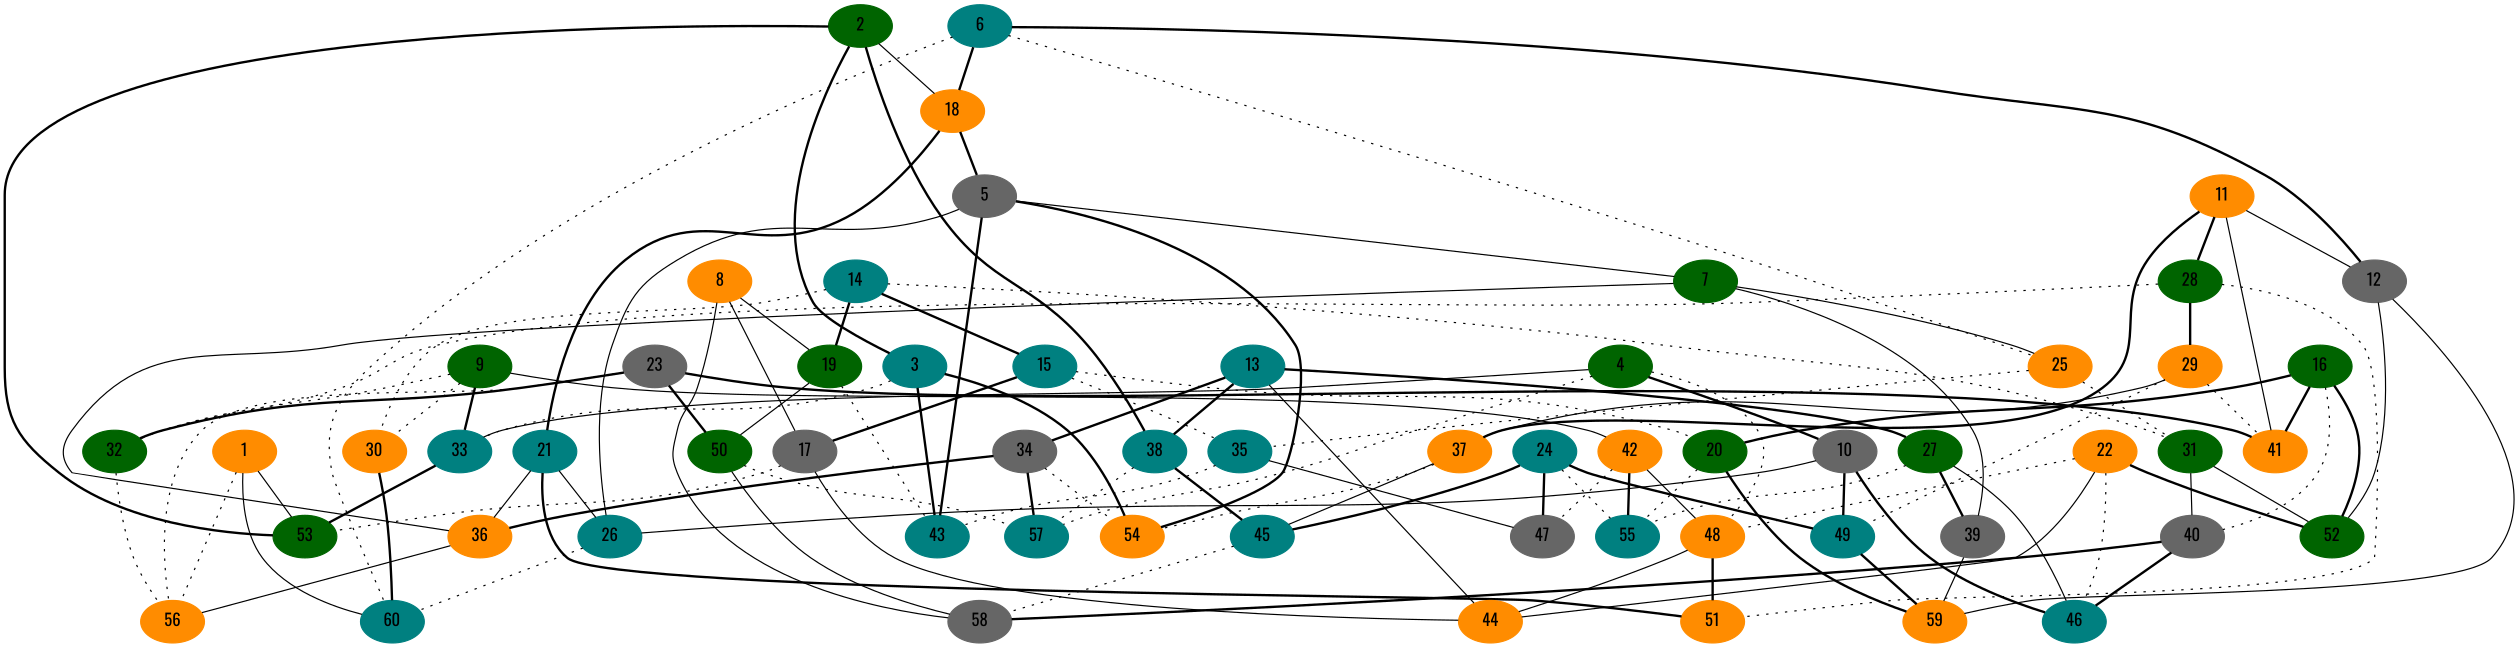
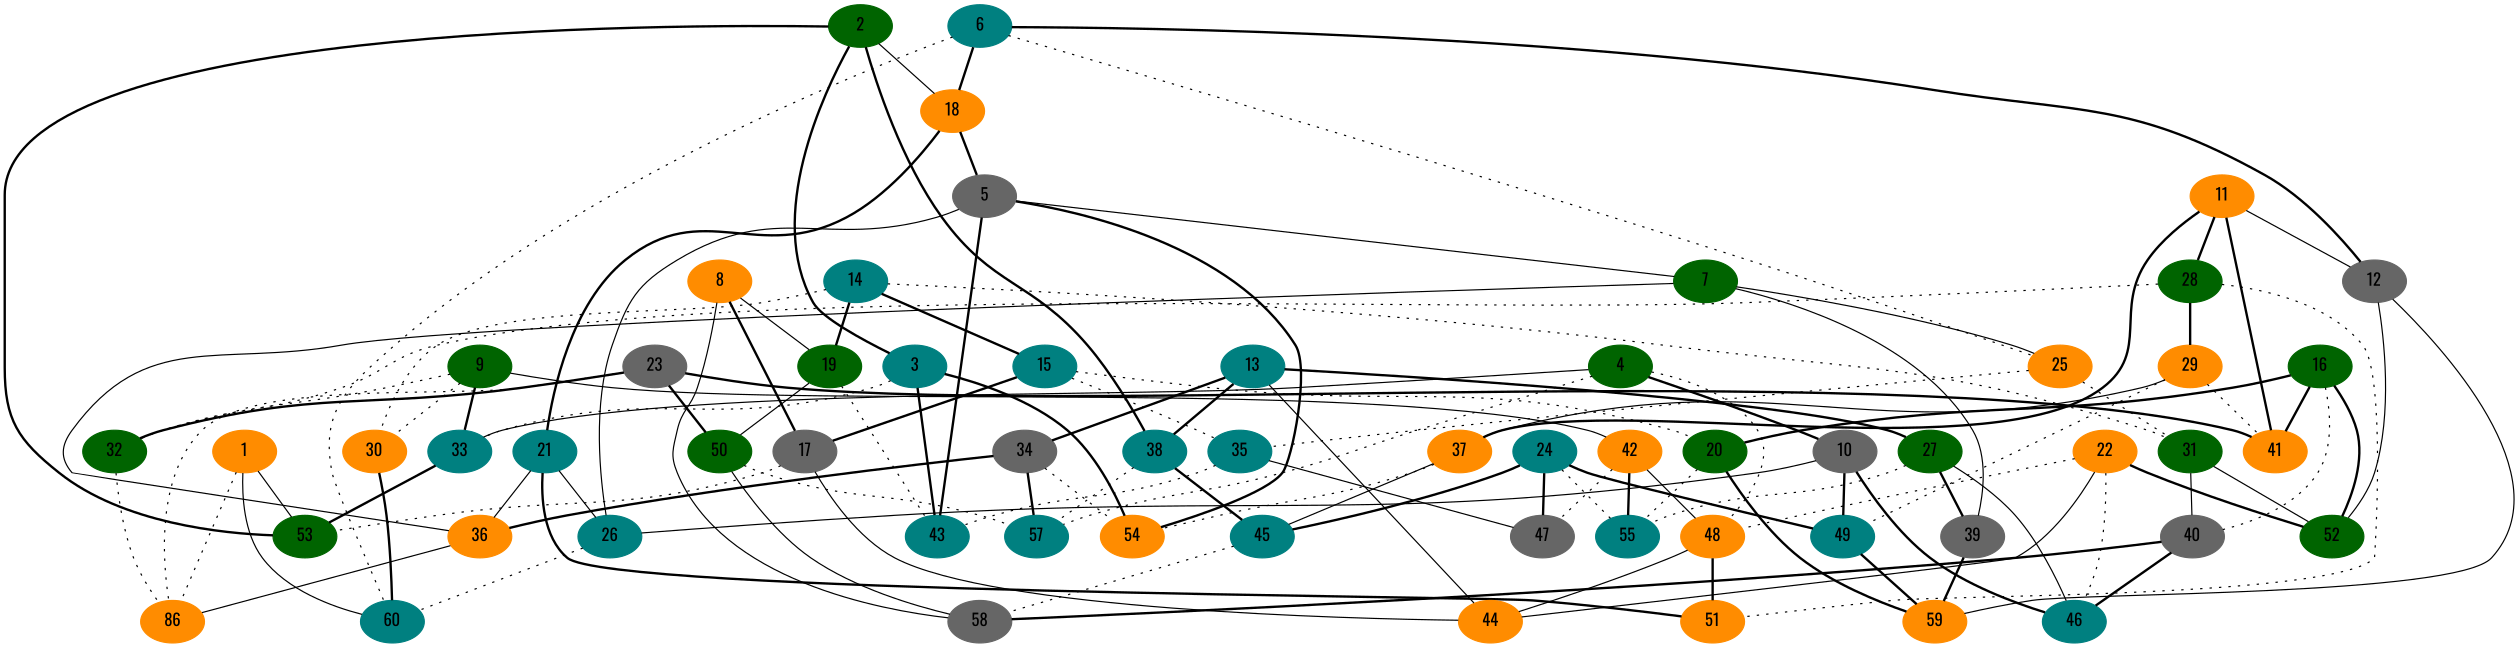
  graph {
    fontname=Oswald
    node [color=darkorange fontname=Oswald style=filled]
    edge [fontname=Oswald style=bold]
    53 [color=darkgreen]
    1
-   56
+   56 [label=86]
    60 [color=teal]
    2 [color=darkgreen]
    3 [color=teal]
    18
    38 [color=teal]
    33 [color=teal]
    43 [color=teal]
    54
    5 [color=gray40]
    21 [color=teal]
    57 [color=teal]
    45 [color=teal]
    4 [color=darkgreen]
    10 [color=gray40]
    48
    26 [color=teal]
    46 [color=teal]
    49 [color=teal]
    44
    51
    7 [color=darkgreen]
    25
    36
    39 [color=gray40]
    6 [color=teal]
    12 [color=gray40]
    52 [color=darkgreen]
    59
    31 [color=darkgreen]
    35 [color=teal]
    17 [color=gray40]
    8
    19 [color=darkgreen]
    58 [color=gray40]
    50 [color=darkgreen]
    47 [color=gray40]
    9 [color=darkgreen]
    30
    32 [color=darkgreen]
    42
    55 [color=teal]
    11
    28 [color=darkgreen]
    37
    41
    29
    13 [color=teal]
    27 [color=darkgreen]
    34 [color=gray40]
    14 [color=teal]
    15 [color=teal]
    20 [color=darkgreen]
    40 [color=gray40]
    16 [color=darkgreen]
    22
    23 [color=gray40]
    24 [color=teal]
    1 -- 53 [style=solid]
    1 -- 56 [style=dotted]
    1 -- 60 [style=solid]
    2 -- 53
    2 -- 3
    2 -- 18 [style=solid]
    2 -- 38
    3 -- 33 [style=dotted]
    3 -- 43
    3 -- 54
    18 -- 5
    18 -- 21
    38 -- 57 [style=dotted]
    38 -- 45
    33 -- 53
    5 -- 43
    5 -- 54
    5 -- 26 [style=solid]
    5 -- 7 [style=solid]
    21 -- 26 [style=solid]
    21 -- 51
    21 -- 36 [style=solid]
    45 -- 58 [style=dotted]
    4 -- 33 [style=solid]
    4 -- 57 [style=dotted]
    4 -- 10
    4 -- 48 [style=dotted]
    10 -- 26 [style=solid]
    10 -- 46
    10 -- 49
    48 -- 44 [style=solid]
    48 -- 51
    26 -- 60 [style=dotted]
    49 -- 59
    7 -- 25 [style=solid]
    7 -- 36 [style=solid]
    7 -- 39 [style=solid]
    25 -- 31 [style=dotted]
    25 -- 35 [style=dotted]
    36 -- 56 [style=solid]
-   39 -- 59 [style=solid]
+   39 -- 59
    6 -- 60 [style=dotted]
    6 -- 18
    6 -- 25 [style=dotted]
    6 -- 12
    12 -- 52 [style=solid]
    12 -- 59 [style=solid]
    31 -- 52 [style=solid]
    31 -- 40 [style=solid]
    35 -- 43 [style=dotted]
    35 -- 47 [style=solid]
    17 -- 53 [style=dotted]
    17 -- 44 [style=solid]
-   8 -- 17 [style=solid]
+   8 -- 17
    8 -- 19 [style=solid]
    8 -- 58 [style=solid]
    19 -- 43 [style=dotted]
    19 -- 50 [style=solid]
    50 -- 57 [style=dotted]
    50 -- 58 [style=solid]
    9 -- 33
    9 -- 30 [style=dotted]
    9 -- 32 [style=dotted]
    9 -- 42 [style=solid]
    30 -- 60
    32 -- 56 [style=dotted]
    42 -- 48 [style=solid]
    42 -- 47 [style=dotted]
    42 -- 55
    11 -- 12 [style=solid]
    11 -- 28
    11 -- 37
-   11 -- 41 [style=solid]
+   11 -- 41
    28 -- 51 [style=dotted]
    28 -- 32 [style=dotted]
    28 -- 29
    37 -- 54 [style=dotted]
    37 -- 45 [style=solid]
    29 -- 49 [style=dotted]
    29 -- 37 [style=solid]
    29 -- 41 [style=dotted]
    13 -- 38
    13 -- 44 [style=solid]
    13 -- 27
    13 -- 34
    27 -- 46 [style=solid]
    27 -- 39
    27 -- 55 [style=dotted]
    34 -- 54 [style=dotted]
    34 -- 57
    34 -- 36
    14 -- 31 [style=dotted]
    14 -- 19
    14 -- 30 [style=dotted]
    14 -- 15
    15 -- 35 [style=dotted]
    15 -- 17
    15 -- 20 [style=dotted]
    20 -- 59
    20 -- 55 [style=dotted]
    40 -- 46
    40 -- 58
    16 -- 52
    16 -- 41
    16 -- 20
    16 -- 40 [style=dotted]
    22 -- 48 [style=dotted]
    22 -- 46 [style=dotted]
    22 -- 44 [style=solid]
    22 -- 52
    23 -- 56 [style=dotted]
    23 -- 50
    23 -- 32
    23 -- 41
    24 -- 45
    24 -- 49
    24 -- 47
    24 -- 55 [style=dotted]
  }
